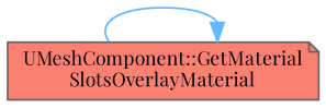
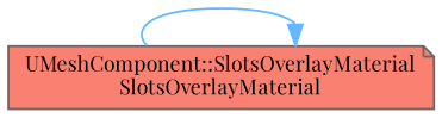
  digraph {
    rankdir=LR
    fontname="Playfair Display"
-   n1 [color=gray40 fillcolor=salmon fontcolor=black fontname="Playfair Display" fontsize=10 height=0.2 label="UMeshComponent::GetMaterial\lSlotsOverlayMaterial" shape=note style=filled width=0.4]
+   n1 [color=gray40 fillcolor=salmon fontcolor=black fontname="Playfair Display" fontsize=10 height=0.2 label="UMeshComponent::SlotsOverlayMaterial\lSlotsOverlayMaterial" shape=note style=filled width=0.4]
    n1 -> n1 [color=steelblue1 fontname="Playfair Display" fontsize=10 labelfontname=Helvetica labelfontsize=10 style=solid]
  }
